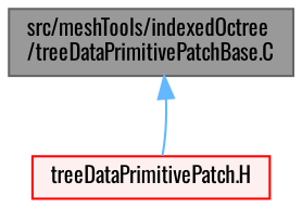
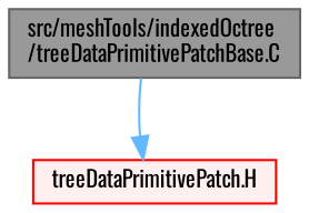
  digraph {
    fontname=Oswald
    node [fontname=Oswald fontsize=10 shape=box style=filled]
    n1 [color=gray40 fillcolor=grey60 fontcolor=black height=0.2 label="src/meshTools/indexedOctree\l/treeDataPrimitivePatchBase.C" width=0.4]
    n2 [color=red fillcolor="#FFF0F0" height=0.2 label="treeDataPrimitivePatch.H" width=0.4]
-   n2 -> n1 [color=steelblue1 fontname=Oswald fontsize=10 labelfontname=Helvetica labelfontsize=10 style=solid]
+   n1 -> n2 [color=steelblue1 fontname=Oswald fontsize=10 labelfontname=Helvetica labelfontsize=10 style=solid]
  }
